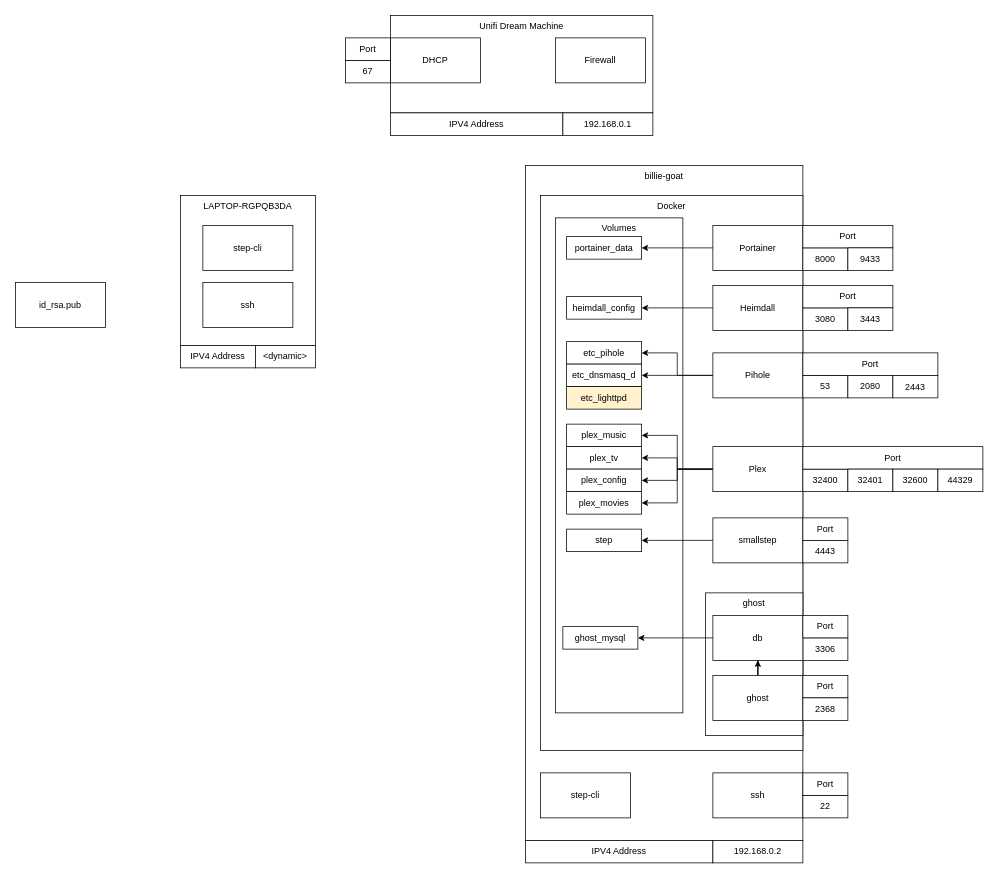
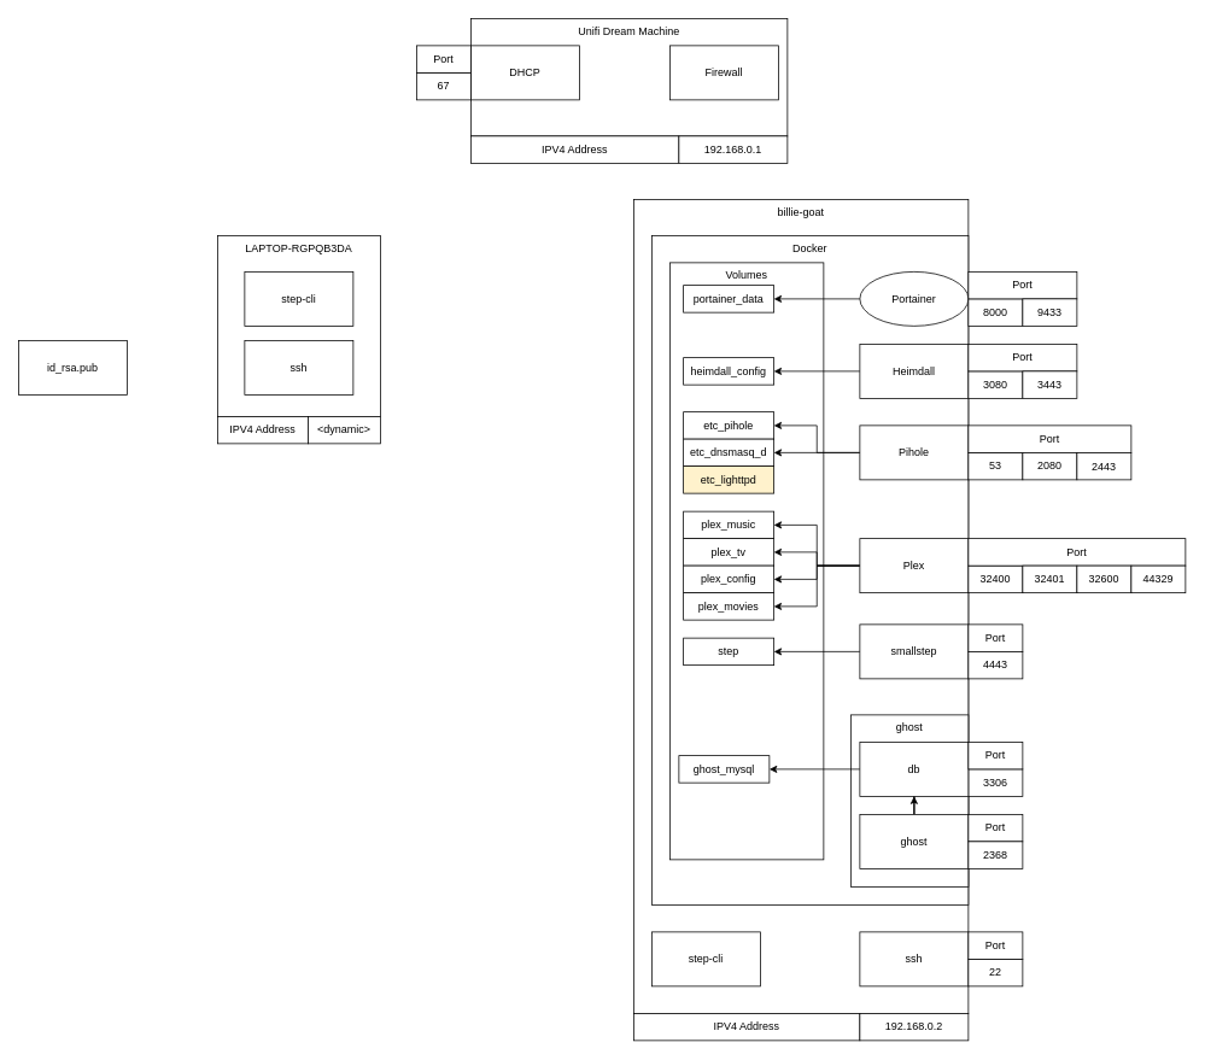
  <mxCell id="0" />
  <mxCell id="1" parent="0" />
  <mxCell id="2" value="billie-goat" style="rounded=0;whiteSpace=wrap;html=1;verticalAlign=top;" parent="1" vertex="1"><mxGeometry x="700" y="220" width="370" height="900" as="geometry" /></mxCell>
  <mxCell id="3" value="LAPTOP-RGPQB3DA" style="rounded=0;whiteSpace=wrap;html=1;verticalAlign=top;" parent="1" vertex="1"><mxGeometry x="240" y="260" width="180" height="200" as="geometry" /></mxCell>
  <mxCell id="4" value="Unifi Dream Machine" style="rounded=0;whiteSpace=wrap;html=1;verticalAlign=top;" parent="1" vertex="1"><mxGeometry x="520" y="20" width="350" height="130" as="geometry" /></mxCell>
  <mxCell id="5" value="DHCP" style="rounded=0;whiteSpace=wrap;html=1;" parent="1" vertex="1"><mxGeometry x="520" y="50" width="120" height="60" as="geometry" /></mxCell>
  <mxCell id="6" value="Firewall" style="rounded=0;whiteSpace=wrap;html=1;" parent="1" vertex="1"><mxGeometry x="740" y="50" width="120" height="60" as="geometry" /></mxCell>
  <mxCell id="7" value="67" style="rounded=0;whiteSpace=wrap;html=1;" parent="1" vertex="1"><mxGeometry x="460" y="80" width="60" height="30" as="geometry" /></mxCell>
  <mxCell id="8" value="Port" style="rounded=0;whiteSpace=wrap;html=1;" parent="1" vertex="1"><mxGeometry x="460" y="50" width="60" height="30" as="geometry" /></mxCell>
  <mxCell id="9" value="ssh" style="rounded=0;whiteSpace=wrap;html=1;" parent="1" vertex="1"><mxGeometry x="950" y="1030" width="120" height="60" as="geometry" /></mxCell>
  <mxCell id="10" value="22" style="rounded=0;whiteSpace=wrap;html=1;" parent="1" vertex="1"><mxGeometry x="1070" y="1060" width="60" height="30" as="geometry" /></mxCell>
  <mxCell id="11" value="Port" style="rounded=0;whiteSpace=wrap;html=1;" parent="1" vertex="1"><mxGeometry x="1070" y="1030" width="60" height="30" as="geometry" /></mxCell>
  <mxCell id="12" value="Docker" style="rounded=0;whiteSpace=wrap;html=1;verticalAlign=top;" parent="1" vertex="1"><mxGeometry x="720" y="260" width="350" height="740" as="geometry" /></mxCell>
  <mxCell id="13" value="" style="shape=image;html=1;verticalAlign=top;verticalLabelPosition=bottom;labelBackgroundColor=#ffffff;imageAspect=0;aspect=fixed;image=https://cdn1.iconfinder.com/data/icons/unicons-line-vol-3/24/docker-128.png" parent="1" vertex="1"><mxGeometry x="1042.5" y="260" width="27.5" height="27.5" as="geometry" /></mxCell>
  <mxCell id="14" value="Volumes" style="rounded=0;whiteSpace=wrap;html=1;verticalAlign=top;" parent="1" vertex="1"><mxGeometry x="740" y="290" width="170" height="660" as="geometry" /></mxCell>
- <mxCell id="15" value="Portainer" style="rounded=0;whiteSpace=wrap;html=1;" parent="1" vertex="1"><mxGeometry x="950" y="300" width="120" height="60" as="geometry" /></mxCell>
+ <mxCell id="15" value="Portainer" style="ellipse;whiteSpace=wrap;html=1;" parent="1" vertex="1"><mxGeometry x="950" y="300" width="120" height="60" as="geometry" /></mxCell>
  <mxCell id="16" value="8000" style="rounded=0;whiteSpace=wrap;html=1;" parent="1" vertex="1"><mxGeometry x="1070" y="330" width="60" height="30" as="geometry" /></mxCell>
  <mxCell id="17" value="Port" style="rounded=0;whiteSpace=wrap;html=1;" parent="1" vertex="1"><mxGeometry x="1070" y="300" width="120" height="30" as="geometry" /></mxCell>
  <mxCell id="18" style="edgeStyle=orthogonalEdgeStyle;rounded=0;orthogonalLoop=1;jettySize=auto;html=1;entryX=1;entryY=0.5;entryDx=0;entryDy=0;" parent="1" source="19" target="41" edge="1"><mxGeometry relative="1" as="geometry" /></mxCell>
  <mxCell id="19" value="Heimdall" style="rounded=0;whiteSpace=wrap;html=1;" parent="1" vertex="1"><mxGeometry x="950" y="380" width="120" height="60" as="geometry" /></mxCell>
  <mxCell id="20" value="3080" style="rounded=0;whiteSpace=wrap;html=1;" parent="1" vertex="1"><mxGeometry x="1070" y="410" width="60" height="30" as="geometry" /></mxCell>
  <mxCell id="21" value="Port" style="rounded=0;whiteSpace=wrap;html=1;" parent="1" vertex="1"><mxGeometry x="1070" y="380" width="120" height="30" as="geometry" /></mxCell>
  <mxCell id="22" style="edgeStyle=orthogonalEdgeStyle;rounded=0;orthogonalLoop=1;jettySize=auto;html=1;exitX=0;exitY=0.5;exitDx=0;exitDy=0;entryX=1;entryY=0.5;entryDx=0;entryDy=0;" parent="1" source="24" target="43" edge="1"><mxGeometry relative="1" as="geometry" /></mxCell>
  <mxCell id="23" style="edgeStyle=orthogonalEdgeStyle;rounded=0;orthogonalLoop=1;jettySize=auto;html=1;entryX=1;entryY=0.5;entryDx=0;entryDy=0;" parent="1" source="24" target="42" edge="1"><mxGeometry relative="1" as="geometry" /></mxCell>
  <mxCell id="24" value="Pihole" style="rounded=0;whiteSpace=wrap;html=1;" parent="1" vertex="1"><mxGeometry x="950" y="470" width="120" height="60" as="geometry" /></mxCell>
  <mxCell id="25" value="53" style="rounded=0;whiteSpace=wrap;html=1;" parent="1" vertex="1"><mxGeometry x="1070" y="500" width="60" height="30" as="geometry" /></mxCell>
  <mxCell id="26" value="Port" style="rounded=0;whiteSpace=wrap;html=1;" parent="1" vertex="1"><mxGeometry x="1070" y="470" width="180" height="30" as="geometry" /></mxCell>
  <mxCell id="27" value="IPV4 Address" style="rounded=0;whiteSpace=wrap;html=1;" parent="1" vertex="1"><mxGeometry x="520" y="150" width="230" height="30" as="geometry" /></mxCell>
  <mxCell id="28" value="192.168.0.1" style="rounded=0;whiteSpace=wrap;html=1;" parent="1" vertex="1"><mxGeometry x="750" y="150" width="120" height="30" as="geometry" /></mxCell>
  <mxCell id="29" value="IPV4 Address" style="rounded=0;whiteSpace=wrap;html=1;" parent="1" vertex="1"><mxGeometry x="700" y="1120" width="250" height="30" as="geometry" /></mxCell>
  <mxCell id="30" value="192.168.0.2" style="rounded=0;whiteSpace=wrap;html=1;" parent="1" vertex="1"><mxGeometry x="950" y="1120" width="120" height="30" as="geometry" /></mxCell>
  <mxCell id="31" style="edgeStyle=orthogonalEdgeStyle;rounded=0;orthogonalLoop=1;jettySize=auto;html=1;" parent="1" source="35" target="65" edge="1"><mxGeometry relative="1" as="geometry" /></mxCell>
  <mxCell id="32" style="edgeStyle=orthogonalEdgeStyle;rounded=0;orthogonalLoop=1;jettySize=auto;html=1;" parent="1" source="35" target="66" edge="1"><mxGeometry relative="1" as="geometry" /></mxCell>
  <mxCell id="33" style="edgeStyle=orthogonalEdgeStyle;rounded=0;orthogonalLoop=1;jettySize=auto;html=1;" parent="1" source="35" target="67" edge="1"><mxGeometry relative="1" as="geometry" /></mxCell>
  <mxCell id="34" style="edgeStyle=orthogonalEdgeStyle;rounded=0;orthogonalLoop=1;jettySize=auto;html=1;" parent="1" source="35" target="68" edge="1"><mxGeometry relative="1" as="geometry" /></mxCell>
  <mxCell id="35" value="Plex" style="rounded=0;whiteSpace=wrap;html=1;" parent="1" vertex="1"><mxGeometry x="950" y="595" width="120" height="60" as="geometry" /></mxCell>
  <mxCell id="36" value="32400" style="rounded=0;whiteSpace=wrap;html=1;" parent="1" vertex="1"><mxGeometry x="1070" y="625" width="60" height="30" as="geometry" /></mxCell>
  <mxCell id="37" value="Port" style="rounded=0;whiteSpace=wrap;html=1;" parent="1" vertex="1"><mxGeometry x="1070" y="595" width="240" height="30" as="geometry" /></mxCell>
  <mxCell id="38" value="portainer_data" style="rounded=0;whiteSpace=wrap;html=1;" parent="1" vertex="1"><mxGeometry x="755" y="315" width="100" height="30" as="geometry" /></mxCell>
  <mxCell id="39" style="edgeStyle=orthogonalEdgeStyle;rounded=0;orthogonalLoop=1;jettySize=auto;html=1;exitX=0;exitY=0.5;exitDx=0;exitDy=0;" parent="1" source="15" target="38" edge="1"><mxGeometry relative="1" as="geometry" /></mxCell>
  <mxCell id="40" value="step" style="rounded=0;whiteSpace=wrap;html=1;" parent="1" vertex="1"><mxGeometry x="755" y="705" width="100" height="30" as="geometry" /></mxCell>
  <mxCell id="41" value="heimdall_config" style="rounded=0;whiteSpace=wrap;html=1;" parent="1" vertex="1"><mxGeometry x="755" y="395" width="100" height="30" as="geometry" /></mxCell>
  <mxCell id="42" value="etc_pihole" style="rounded=0;whiteSpace=wrap;html=1;" parent="1" vertex="1"><mxGeometry x="755" y="455" width="100" height="30" as="geometry" /></mxCell>
  <mxCell id="43" value="etc_dnsmasq_d" style="rounded=0;whiteSpace=wrap;html=1;" parent="1" vertex="1"><mxGeometry x="755" y="485" width="100" height="30" as="geometry" /></mxCell>
  <mxCell id="44" value="3443" style="rounded=0;whiteSpace=wrap;html=1;" parent="1" vertex="1"><mxGeometry x="1130" y="410" width="60" height="30" as="geometry" /></mxCell>
  <mxCell id="45" value="9433" style="rounded=0;whiteSpace=wrap;html=1;" parent="1" vertex="1"><mxGeometry x="1130" y="330" width="60" height="30" as="geometry" /></mxCell>
  <mxCell id="46" value="2080" style="rounded=0;whiteSpace=wrap;html=1;" parent="1" vertex="1"><mxGeometry x="1130" y="500" width="60" height="30" as="geometry" /></mxCell>
  <mxCell id="47" value="ghost" style="rounded=0;whiteSpace=wrap;html=1;verticalAlign=top;" parent="1" vertex="1"><mxGeometry x="940" y="790" width="130" height="190" as="geometry" /></mxCell>
  <mxCell id="48" value="3306" style="rounded=0;whiteSpace=wrap;html=1;" parent="1" vertex="1"><mxGeometry x="1070" y="850" width="60" height="30" as="geometry" /></mxCell>
  <mxCell id="49" style="edgeStyle=orthogonalEdgeStyle;rounded=0;orthogonalLoop=1;jettySize=auto;html=1;entryX=1;entryY=0.5;entryDx=0;entryDy=0;" parent="1" source="50" target="69" edge="1"><mxGeometry relative="1" as="geometry" /></mxCell>
  <mxCell id="50" value="db" style="rounded=0;whiteSpace=wrap;html=1;" parent="1" vertex="1"><mxGeometry x="950" y="820" width="120" height="60" as="geometry" /></mxCell>
  <mxCell id="51" value="Port" style="rounded=0;whiteSpace=wrap;html=1;" parent="1" vertex="1"><mxGeometry x="1070" y="820" width="60" height="30" as="geometry" /></mxCell>
  <mxCell id="52" value="" style="edgeStyle=orthogonalEdgeStyle;rounded=0;orthogonalLoop=1;jettySize=auto;html=1;" parent="1" source="53" target="50" edge="1"><mxGeometry relative="1" as="geometry" /></mxCell>
  <mxCell id="53" value="ghost" style="rounded=0;whiteSpace=wrap;html=1;" parent="1" vertex="1"><mxGeometry x="950" y="900" width="120" height="60" as="geometry" /></mxCell>
  <mxCell id="54" value="Port" style="rounded=0;whiteSpace=wrap;html=1;" parent="1" vertex="1"><mxGeometry x="1070" y="900" width="60" height="30" as="geometry" /></mxCell>
  <mxCell id="55" value="2368" style="rounded=0;whiteSpace=wrap;html=1;" parent="1" vertex="1"><mxGeometry x="1070" y="930" width="60" height="30" as="geometry" /></mxCell>
  <mxCell id="56" style="edgeStyle=orthogonalEdgeStyle;rounded=0;orthogonalLoop=1;jettySize=auto;html=1;exitX=0;exitY=0.5;exitDx=0;exitDy=0;" parent="1" source="57" target="40" edge="1"><mxGeometry relative="1" as="geometry" /></mxCell>
  <mxCell id="57" value="smallstep" style="rounded=0;whiteSpace=wrap;html=1;" parent="1" vertex="1"><mxGeometry x="950" y="690" width="120" height="60" as="geometry" /></mxCell>
  <mxCell id="58" value="Port" style="rounded=0;whiteSpace=wrap;html=1;" parent="1" vertex="1"><mxGeometry x="1070" y="690" width="60" height="30" as="geometry" /></mxCell>
  <mxCell id="59" value="4443" style="rounded=0;whiteSpace=wrap;html=1;" parent="1" vertex="1"><mxGeometry x="1070" y="720" width="60" height="30" as="geometry" /></mxCell>
  <mxCell id="60" value="32401" style="rounded=0;whiteSpace=wrap;html=1;" parent="1" vertex="1"><mxGeometry x="1130" y="625" width="60" height="30" as="geometry" /></mxCell>
  <mxCell id="61" value="32600" style="rounded=0;whiteSpace=wrap;html=1;" parent="1" vertex="1"><mxGeometry x="1190" y="625" width="60" height="30" as="geometry" /></mxCell>
  <mxCell id="62" value="44329" style="rounded=0;whiteSpace=wrap;html=1;" parent="1" vertex="1"><mxGeometry x="1250" y="625" width="60" height="30" as="geometry" /></mxCell>
  <mxCell id="63" value="2443&lt;span style=&quot;color: rgb(51, 51, 51); font-family: Inter; font-size: 13px; text-align: start; background-color: rgb(255, 255, 255);&quot;&gt;&lt;/span&gt;" style="rounded=0;whiteSpace=wrap;html=1;" parent="1" vertex="1"><mxGeometry x="1190" y="500" width="60" height="30" as="geometry" /></mxCell>
  <mxCell id="64" value="etc_lighttpd" style="rounded=0;whiteSpace=wrap;html=1;fillColor=#fff2cc;" parent="1" vertex="1"><mxGeometry x="755" y="515" width="100" height="30" as="geometry" /></mxCell>
  <mxCell id="65" value="plex_music" style="rounded=0;whiteSpace=wrap;html=1;" parent="1" vertex="1"><mxGeometry x="755" y="565" width="100" height="30" as="geometry" /></mxCell>
  <mxCell id="66" value="plex_tv" style="rounded=0;whiteSpace=wrap;html=1;" parent="1" vertex="1"><mxGeometry x="755" y="595" width="100" height="30" as="geometry" /></mxCell>
  <mxCell id="67" value="plex_config" style="rounded=0;whiteSpace=wrap;html=1;" parent="1" vertex="1"><mxGeometry x="755" y="625" width="100" height="30" as="geometry" /></mxCell>
  <mxCell id="68" value="plex_movies" style="rounded=0;whiteSpace=wrap;html=1;" parent="1" vertex="1"><mxGeometry x="755" y="655" width="100" height="30" as="geometry" /></mxCell>
  <mxCell id="69" value="ghost_mysql" style="rounded=0;whiteSpace=wrap;html=1;" parent="1" vertex="1"><mxGeometry x="750" y="835" width="100" height="30" as="geometry" /></mxCell>
  <mxCell id="70" value="step-cli" style="rounded=0;whiteSpace=wrap;html=1;" parent="1" vertex="1"><mxGeometry x="720" y="1030" width="120" height="60" as="geometry" /></mxCell>
  <mxCell id="71" value="step-cli" style="rounded=0;whiteSpace=wrap;html=1;" parent="1" vertex="1"><mxGeometry x="270" y="300" width="120" height="60" as="geometry" /></mxCell>
  <mxCell id="72" value="ssh" style="rounded=0;whiteSpace=wrap;html=1;" parent="1" vertex="1"><mxGeometry x="270" y="376.25" width="120" height="60" as="geometry" /></mxCell>
  <mxCell id="73" value="IPV4 Address" style="rounded=0;whiteSpace=wrap;html=1;" parent="1" vertex="1"><mxGeometry x="240" y="460" width="100" height="30" as="geometry" /></mxCell>
  <mxCell id="74" value="&amp;lt;dynamic&amp;gt;" style="rounded=0;whiteSpace=wrap;html=1;" parent="1" vertex="1"><mxGeometry x="340" y="460" width="80" height="30" as="geometry" /></mxCell>
  <mxCell id="75" value="id_rsa.pub" style="rounded=0;whiteSpace=wrap;html=1;" vertex="1" parent="1"><mxGeometry x="20" y="376" width="120" height="60" as="geometry" /></mxCell>
